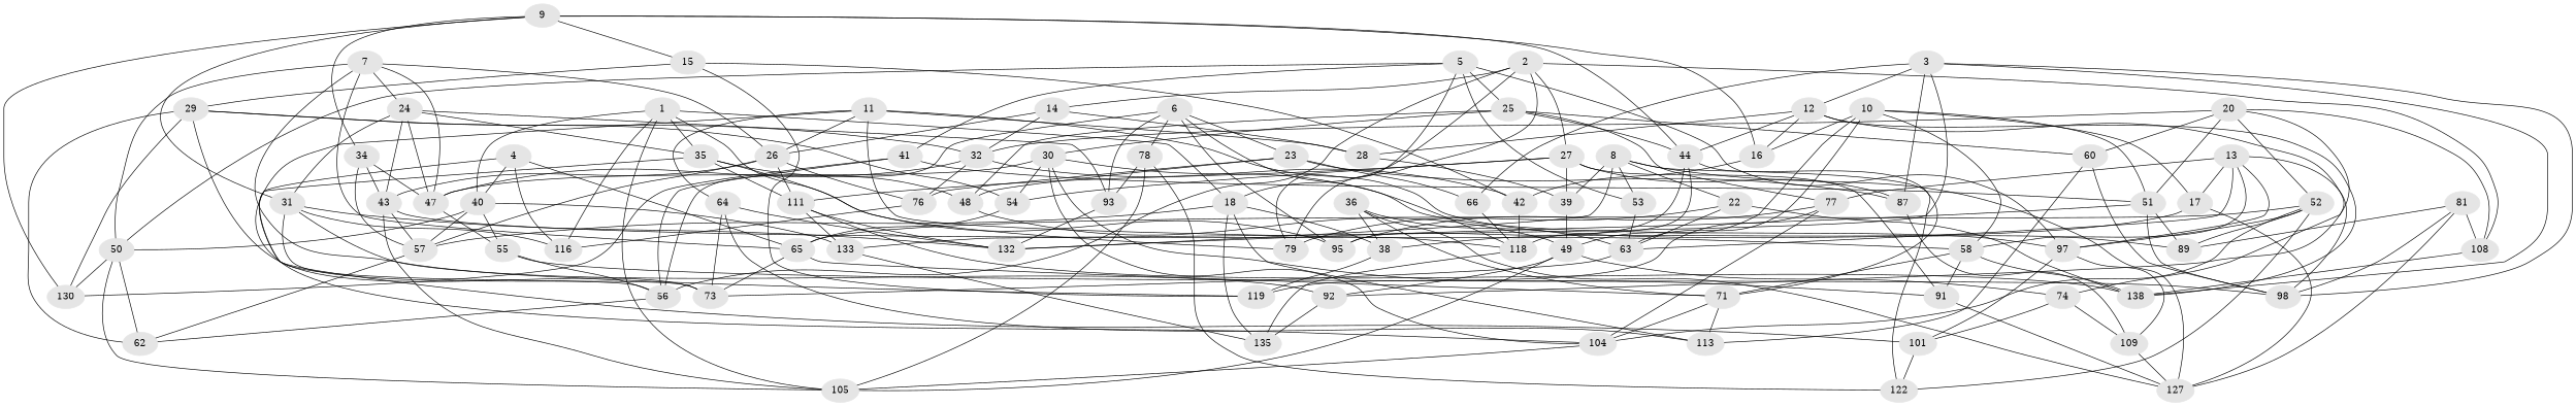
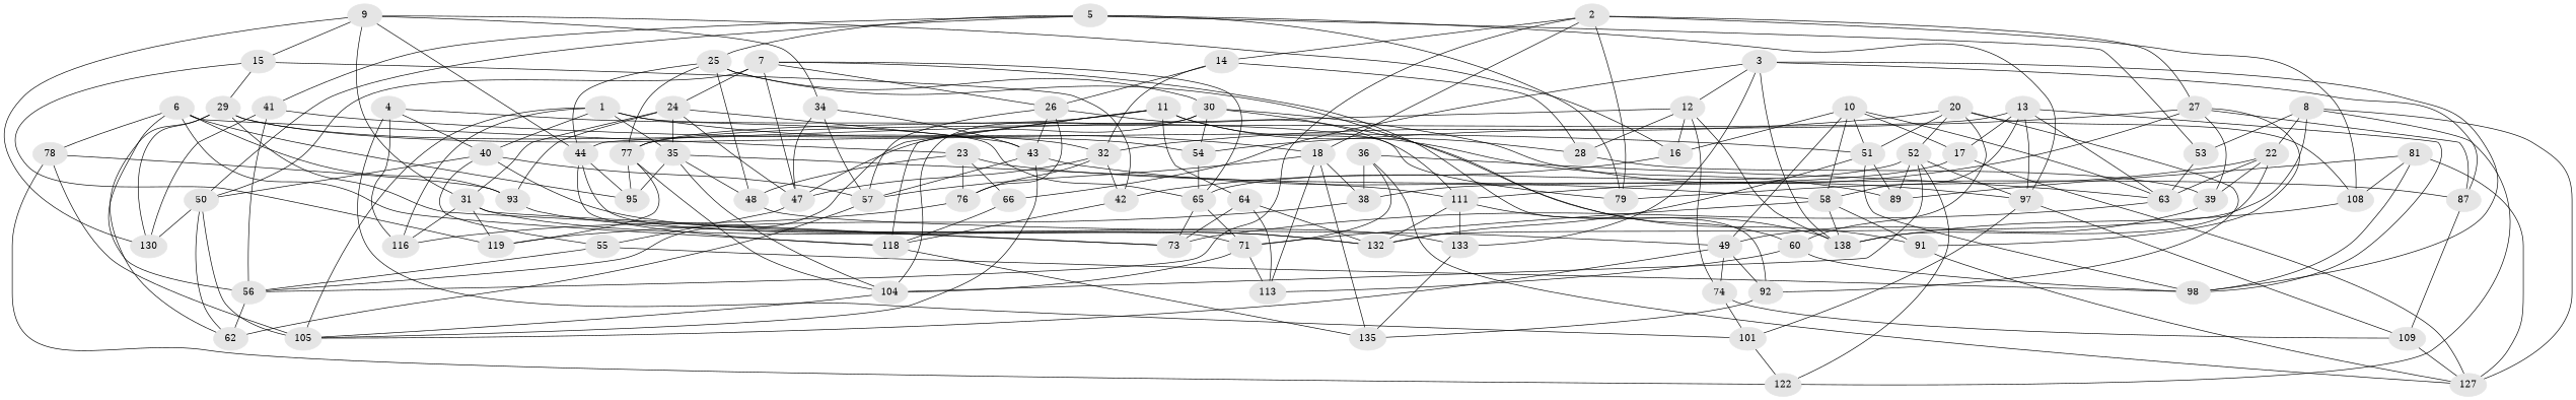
  graph {
    node [color=gray90 style=filled]
    1 [super="+45"]
    18 [super="+83"]
    35 [super="+37"]
    40 [super="+75"]
    79
    105 [super="+112"]
    116
    38
    57 [super="+131"]
    113
    135
    95
    48
    111 [super="+115"]
    104 [super="+120"]
    133
    50 [super="+110"]
    55
    2 [super="+107"]
    14
    27 [super="+100"]
    56 [super="+123"]
    108
    26 [super="+136"]
    28
    32 [super="+46"]
    87
    39
    54
    91
    62
    138 [super="+139"]
    3 [super="+96"]
    12 [super="+90"]
    66
    98 [super="+103"]
    16
    44 [super="+72"]
    74
    118 [super="+125"]
    109
    4
    65 [super="+121"]
    101
    73 [super="+140"]
    71 [super="+86"]
    122
    5 [super="+80"]
    25 [super="+94"]
    41
    53
    97 [super="+124"]
    77 [super="+117"]
    60
    n55 [label=30 super="+129"]
    130
    51 [super="+59"]
    63 [super="+106"]
    6 [super="+19"]
    23 [super="+102"]
    78
    93
    76
    132 [super="+137"]
    7 [super="+85"]
    24 [super="+99"]
    47 [super="+61"]
    92
    31 [super="+128"]
    43 [super="+67"]
    8 [super="+30"]
    22
    127 [super="+134"]
    49 [super="+82"]
    9 [super="+126"]
    15
    34
    29 [super="+88"]
    42
    119
    10 [super="+68"]
    17
    58 [super="+69"]
    89
    11 [super="+70"]
    64
    13 [super="+84"]
    20 [super="+21"]
    52 [super="+114"]
    36
    81
    1 -- 18
    1 -- 35
    1 -- 40
    1 -- 79
    1 -- 105
    1 -- 116
    18 -- 38
    18 -- 57
    18 -- 113
    18 -- 135
    35 -- 95
    35 -- 48
    35 -- 111
    35 -- 104
    40 -- 57
    40 -- 133
    40 -- 50
    40 -- 55
    38 -- 119
    57 -- 62
    48 -- 49
    111 -- 133
    111 -- 138
    111 -- 132
    104 -- 105
    133 -- 135
    50 -- 105
    50 -- 62
    50 -- 130
    55 -- 56
    55 -- 98
    2 -- 18
    2 -- 79
    2 -- 14
    2 -- 27
    2 -- 56
    2 -- 108
    14 -- 26
    14 -- 28
    14 -- 32
    27 -- 111
    27 -- 87
    27 -- 39
    27 -- 54
    27 -- 91
    56 -- 62
    108 -- 138
    26 -- 57
    26 -- 111
    26 -- 76
    26 -- 43
    28 -- 39
    32 -- 76
    32 -- 47
    32 -- 42
    87 -- 109
    39 -- 49
    54 -- 65
    91 -- 127
    3 -- 133
    3 -- 87
    3 -- 138
    3 -- 12
    3 -- 66
    3 -- 98
    12 -- 28
    12 -- 138
    12 -- 16
    12 -- 44
    12 -- 74
    66 -- 118
    16 -- 42
    44 -- 95
    44 -- 118
    44 -- 71
    74 -- 109
    74 -- 101
    118 -- 135
    109 -- 127
    4 -- 40
    4 -- 116
    4 -- 65
    4 -- 101
    65 -- 73
    65 -- 71
    101 -- 122
    71 -- 113
    71 -- 104
    5 -- 79
    5 -- 50
    5 -- 25
    5 -- 41
    5 -- 53
    5 -- 97
    25 -- 48
    25 -- 44
    25 -- 77
    25 -- 60
    25 -- n55
    41 -- 56
    41 -- 130
    41 -- 51
    53 -- 63
    97 -- 109
    97 -- 101
    77 -- 95
    77 -- 104
    77 -- 119
    60 -- 113
    60 -- 98
    n55 -- 104
    n55 -- 54
    n55 -- 91
    n55 -- 97
    n55 -- 47
    51 -- 98
    51 -- 132
    51 -- 89
    63 -- 73
    6 -- 95
    6 -- 56
    6 -- 118
    6 -- 23
    6 -- 78
    6 -- 93
    23 -- 48
    23 -- 87
    23 -- 66 [weight=2]
    23 -- 76
    78 -- 105
    78 -- 122
    78 -- 93
    93 -- 132
    76 -- 116
    7 -- 50
    7 -- 26
    7 -- 65
    7 -- 24
    7 -- 47
    7 -- 92
    24 -- 35
    24 -- 93
    24 -- 47
    24 -- 31
    24 -- 43
    47 -- 55
    92 -- 135
    31 -- 116
    31 -- 73
    31 -- 132
    31 -- 119
    43 -- 105
    43 -- 57
    43 -- 58
-   8 -- 39
+   22 -- 39
    8 -- 122
    8 -- 53
    8 -- 132
    8 -- 22
    8 -- 127
    22 -- 79
    22 -- 138
    22 -- 63
    49 -- 105
    49 -- 74
    49 -- 92
    9 -- 16
    9 -- 44
    9 -- 130
    9 -- 31
    9 -- 15
    9 -- 34
    15 -- 29
    15 -- 42
    15 -- 119
    34 -- 57
    34 -- 47
    34 -- 43
    29 -- 32
    29 -- 54
    29 -- 62
    29 -- 73
    29 -- 130
    42 -- 118
    10 -- 16
    10 -- 51
    10 -- 63
    10 -- 49
    10 -- 17
    10 -- 58
    17 -- 38
    17 -- 127
    58 -- 91
    58 -- 138
    58 -- 71
    11 -- 56
    11 -- 28
    11 -- 118
-   11 -- 26
+   11 -- 77
    11 -- 89
    11 -- 64
    64 -- 113
    64 -- 73
    64 -- 132
    13 -- 98
    13 -- 97
    13 -- 77
    13 -- 63
    13 -- 17
    13 -- 58
    20 -- 108
    20 -- 32
    20 -- 60
    20 -- 51
    20 -- 92
    20 -- 52
    52 -- 104
    52 -- 65
    52 -- 122
    52 -- 97
    52 -- 89
    36 -- 38
    36 -- 71
    36 -- 63
    36 -- 127
    81 -- 108
    81 -- 98
    81 -- 127
    81 -- 89
  }
